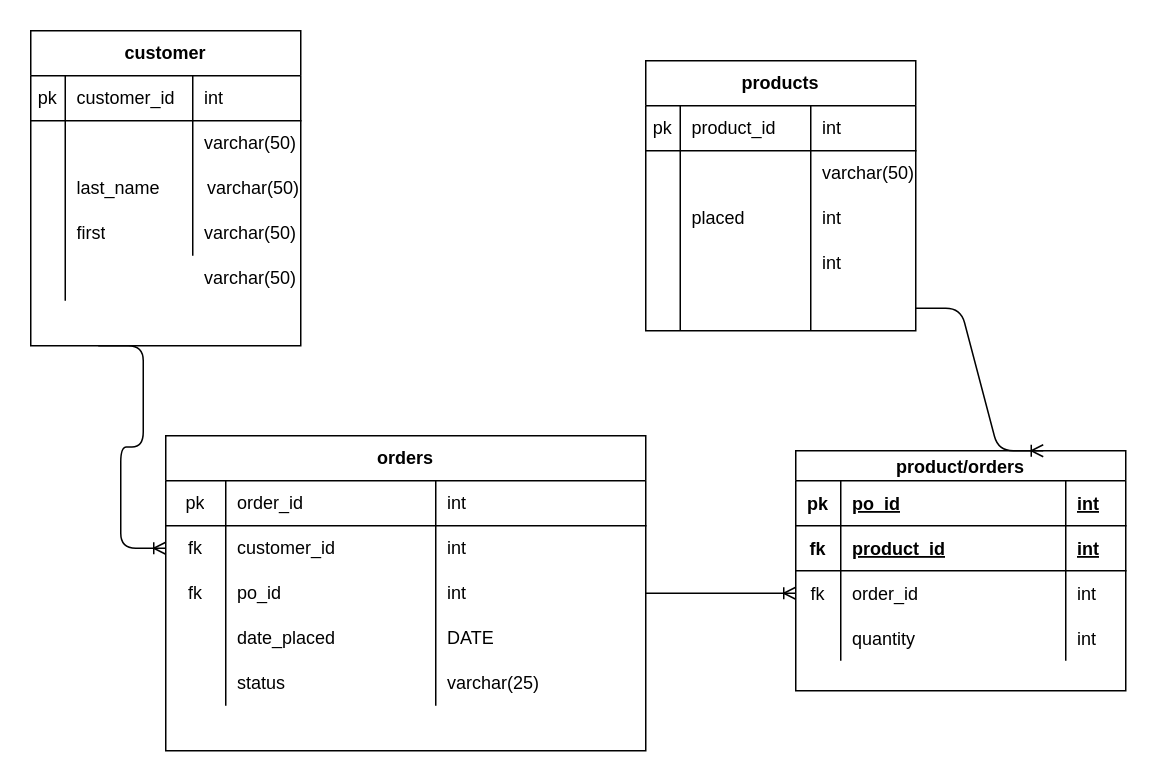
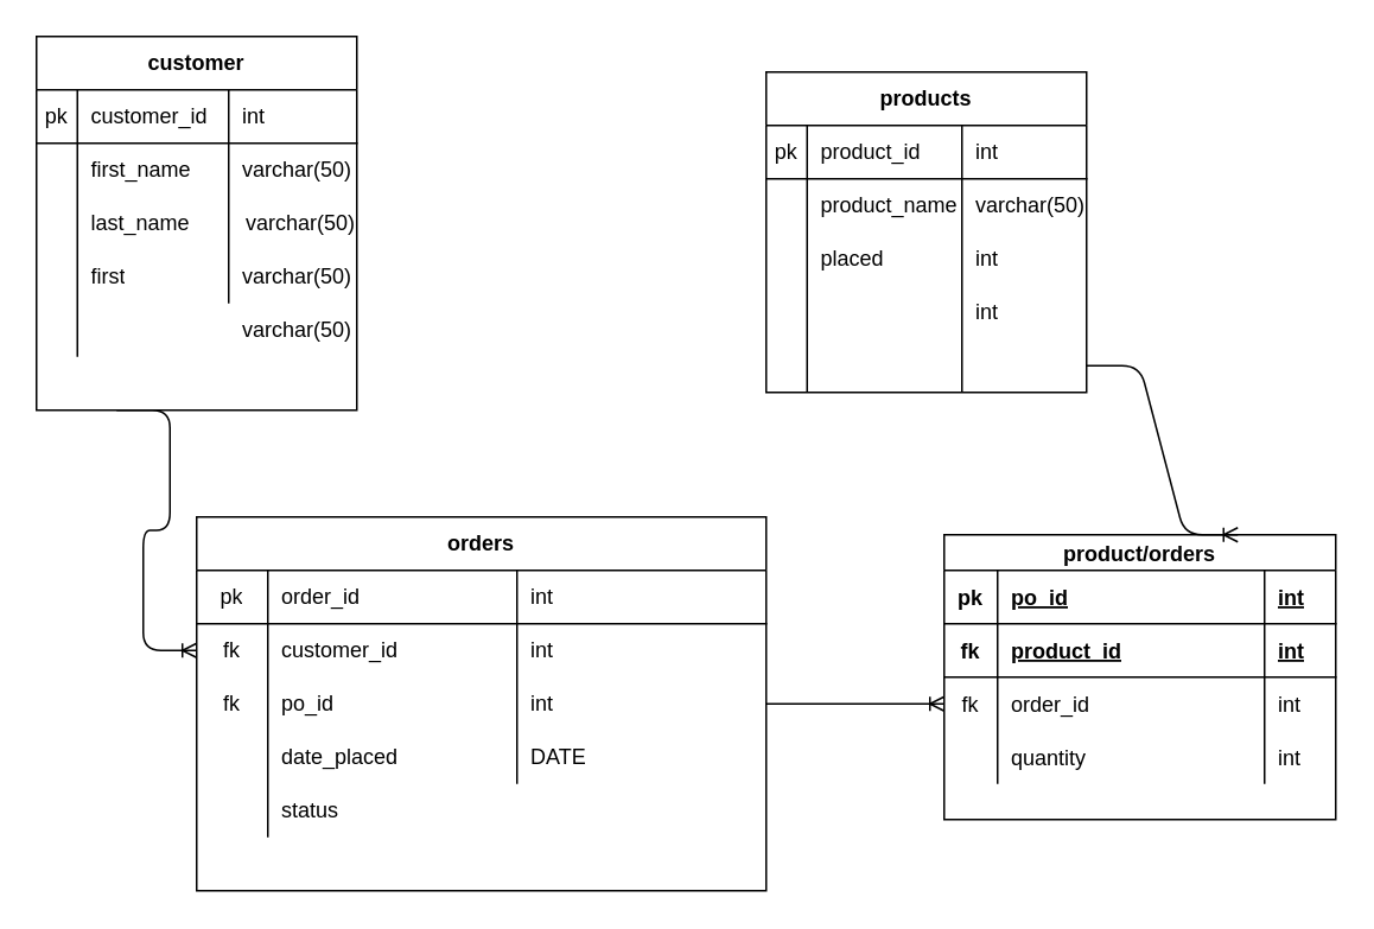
  <mxCell id="0" />
  <mxCell id="1" parent="0" />
  <mxCell id="2" value="orders" style="shape=table;html=1;whiteSpace=wrap;startSize=30;container=1;collapsible=0;childLayout=tableLayout;fixedRows=1;rowLines=0;fontStyle=1;align=center;" parent="1" vertex="1"><mxGeometry x="110" y="290" width="320" height="210" as="geometry" /></mxCell>
  <mxCell id="3" value="" style="shape=partialRectangle;html=1;whiteSpace=wrap;collapsible=0;dropTarget=0;pointerEvents=0;fillColor=none;top=0;left=0;bottom=1;right=0;points=[[0,0.5],[1,0.5]];portConstraint=eastwest;" parent="2" vertex="1"><mxGeometry y="30" width="320" height="30" as="geometry" /></mxCell>
  <mxCell id="4" value="pk" style="shape=partialRectangle;html=1;whiteSpace=wrap;connectable=0;fillColor=none;top=0;left=0;bottom=0;right=0;overflow=hidden;" parent="3" vertex="1"><mxGeometry width="40" height="30" as="geometry" /></mxCell>
  <mxCell id="5" value="order_id" style="shape=partialRectangle;html=1;whiteSpace=wrap;connectable=0;fillColor=none;top=0;left=0;bottom=0;right=0;align=left;spacingLeft=6;overflow=hidden;" parent="3" vertex="1"><mxGeometry x="40" width="140" height="30" as="geometry" /></mxCell>
  <mxCell id="6" value="int" style="shape=partialRectangle;html=1;whiteSpace=wrap;connectable=0;fillColor=none;top=0;left=0;bottom=0;right=0;align=left;spacingLeft=6;overflow=hidden;" parent="3" vertex="1"><mxGeometry x="180" width="140" height="30" as="geometry" /></mxCell>
  <mxCell id="7" value="" style="shape=partialRectangle;html=1;whiteSpace=wrap;collapsible=0;dropTarget=0;pointerEvents=0;fillColor=none;top=0;left=0;bottom=0;right=0;points=[[0,0.5],[1,0.5]];portConstraint=eastwest;" parent="2" vertex="1"><mxGeometry y="60" width="320" height="30" as="geometry" /></mxCell>
  <mxCell id="8" value="fk" style="shape=partialRectangle;html=1;whiteSpace=wrap;connectable=0;fillColor=none;top=0;left=0;bottom=0;right=0;overflow=hidden;" parent="7" vertex="1"><mxGeometry width="40" height="30" as="geometry" /></mxCell>
  <mxCell id="9" value="customer_id" style="shape=partialRectangle;html=1;whiteSpace=wrap;connectable=0;fillColor=none;top=0;left=0;bottom=0;right=0;align=left;spacingLeft=6;overflow=hidden;" parent="7" vertex="1"><mxGeometry x="40" width="140" height="30" as="geometry" /></mxCell>
  <mxCell id="10" value="int" style="shape=partialRectangle;html=1;whiteSpace=wrap;connectable=0;fillColor=none;top=0;left=0;bottom=0;right=0;align=left;spacingLeft=6;overflow=hidden;" parent="7" vertex="1"><mxGeometry x="180" width="140" height="30" as="geometry" /></mxCell>
  <mxCell id="11" value="" style="shape=partialRectangle;html=1;whiteSpace=wrap;collapsible=0;dropTarget=0;pointerEvents=0;fillColor=none;top=0;left=0;bottom=0;right=0;points=[[0,0.5],[1,0.5]];portConstraint=eastwest;" parent="2" vertex="1"><mxGeometry y="90" width="320" height="30" as="geometry" /></mxCell>
  <mxCell id="12" value="fk" style="shape=partialRectangle;html=1;whiteSpace=wrap;connectable=0;fillColor=none;top=0;left=0;bottom=0;right=0;overflow=hidden;" parent="11" vertex="1"><mxGeometry width="40" height="30" as="geometry" /></mxCell>
  <mxCell id="13" value="po_id" style="shape=partialRectangle;html=1;whiteSpace=wrap;connectable=0;fillColor=none;top=0;left=0;bottom=0;right=0;align=left;spacingLeft=6;overflow=hidden;" parent="11" vertex="1"><mxGeometry x="40" width="140" height="30" as="geometry" /></mxCell>
  <mxCell id="14" value="int" style="shape=partialRectangle;html=1;whiteSpace=wrap;connectable=0;fillColor=none;top=0;left=0;bottom=0;right=0;align=left;spacingLeft=6;overflow=hidden;" parent="11" vertex="1"><mxGeometry x="180" width="140" height="30" as="geometry" /></mxCell>
  <mxCell id="15" style="shape=partialRectangle;html=1;whiteSpace=wrap;collapsible=0;dropTarget=0;pointerEvents=0;fillColor=none;top=0;left=0;bottom=0;right=0;points=[[0,0.5],[1,0.5]];portConstraint=eastwest;" parent="2" vertex="1"><mxGeometry y="120" width="320" height="30" as="geometry" /></mxCell>
  <mxCell id="16" style="shape=partialRectangle;html=1;whiteSpace=wrap;connectable=0;fillColor=none;top=0;left=0;bottom=0;right=0;overflow=hidden;" parent="15" vertex="1"><mxGeometry width="40" height="30" as="geometry" /></mxCell>
  <mxCell id="17" value="date_placed" style="shape=partialRectangle;html=1;whiteSpace=wrap;connectable=0;fillColor=none;top=0;left=0;bottom=0;right=0;align=left;spacingLeft=6;overflow=hidden;" parent="15" vertex="1"><mxGeometry x="40" width="140" height="30" as="geometry" /></mxCell>
  <mxCell id="18" value="DATE" style="shape=partialRectangle;html=1;whiteSpace=wrap;connectable=0;fillColor=none;top=0;left=0;bottom=0;right=0;align=left;spacingLeft=6;overflow=hidden;" parent="15" vertex="1"><mxGeometry x="180" width="140" height="30" as="geometry" /></mxCell>
  <mxCell id="19" style="shape=partialRectangle;html=1;whiteSpace=wrap;collapsible=0;dropTarget=0;pointerEvents=0;fillColor=none;top=0;left=0;bottom=0;right=0;points=[[0,0.5],[1,0.5]];portConstraint=eastwest;" parent="2" vertex="1"><mxGeometry y="150" width="320" height="30" as="geometry" /></mxCell>
  <mxCell id="20" style="shape=partialRectangle;html=1;whiteSpace=wrap;connectable=0;fillColor=none;top=0;left=0;bottom=0;right=0;overflow=hidden;" parent="19" vertex="1"><mxGeometry width="40" height="30" as="geometry" /></mxCell>
  <mxCell id="21" value="status" style="shape=partialRectangle;html=1;whiteSpace=wrap;connectable=0;fillColor=none;top=0;left=0;bottom=0;right=0;align=left;spacingLeft=6;overflow=hidden;" parent="19" vertex="1"><mxGeometry x="40" width="140" height="30" as="geometry" /></mxCell>
- <mxCell id="22" value="&lt;span&gt;varchar(25)&lt;/span&gt;" style="shape=partialRectangle;html=1;whiteSpace=wrap;connectable=0;fillColor=none;top=0;left=0;bottom=0;right=0;align=left;spacingLeft=6;overflow=hidden;" parent="19" vertex="1"><mxGeometry x="180" width="140" height="30" as="geometry" /></mxCell>
  <mxCell id="23" value="customer" style="shape=table;html=1;whiteSpace=wrap;startSize=30;container=1;collapsible=0;childLayout=tableLayout;fixedRows=1;rowLines=0;fontStyle=1;align=center;" parent="1" vertex="1"><mxGeometry x="20" y="20" width="180" height="210" as="geometry" /></mxCell>
  <mxCell id="24" value="" style="shape=partialRectangle;html=1;whiteSpace=wrap;collapsible=0;dropTarget=0;pointerEvents=0;fillColor=none;top=0;left=0;bottom=1;right=0;points=[[0,0.5],[1,0.5]];portConstraint=eastwest;" parent="23" vertex="1"><mxGeometry y="30" width="180" height="30" as="geometry" /></mxCell>
  <mxCell id="25" value="pk" style="shape=partialRectangle;html=1;whiteSpace=wrap;connectable=0;fillColor=none;top=0;left=0;bottom=0;right=0;overflow=hidden;" parent="24" vertex="1"><mxGeometry width="23" height="30" as="geometry" /></mxCell>
  <mxCell id="26" value="customer_id" style="shape=partialRectangle;html=1;whiteSpace=wrap;connectable=0;fillColor=none;top=0;left=0;bottom=0;right=0;align=left;spacingLeft=6;overflow=hidden;" parent="24" vertex="1"><mxGeometry x="23" width="85" height="30" as="geometry" /></mxCell>
  <mxCell id="27" value="int" style="shape=partialRectangle;html=1;whiteSpace=wrap;connectable=0;fillColor=none;top=0;left=0;bottom=0;right=0;align=left;spacingLeft=6;overflow=hidden;" parent="24" vertex="1"><mxGeometry x="108" width="72" height="30" as="geometry" /></mxCell>
  <mxCell id="28" value="" style="shape=partialRectangle;html=1;whiteSpace=wrap;collapsible=0;dropTarget=0;pointerEvents=0;fillColor=none;top=0;left=0;bottom=0;right=0;points=[[0,0.5],[1,0.5]];portConstraint=eastwest;" parent="23" vertex="1"><mxGeometry y="60" width="180" height="30" as="geometry" /></mxCell>
  <mxCell id="29" value="" style="shape=partialRectangle;html=1;whiteSpace=wrap;connectable=0;fillColor=none;top=0;left=0;bottom=0;right=0;overflow=hidden;" parent="28" vertex="1"><mxGeometry width="23" height="30" as="geometry" /></mxCell>
+ <mxCell id="30" value="first_name" style="shape=partialRectangle;html=1;whiteSpace=wrap;connectable=0;fillColor=none;top=0;left=0;bottom=0;right=0;align=left;spacingLeft=6;overflow=hidden;" parent="28" vertex="1"><mxGeometry x="23" width="85" height="30" as="geometry" /></mxCell>
  <mxCell id="31" value="varchar(50)" style="shape=partialRectangle;html=1;whiteSpace=wrap;connectable=0;fillColor=none;top=0;left=0;bottom=0;right=0;align=left;spacingLeft=6;overflow=hidden;" parent="28" vertex="1"><mxGeometry x="108" width="72" height="30" as="geometry" /></mxCell>
  <mxCell id="32" value="" style="shape=partialRectangle;html=1;whiteSpace=wrap;collapsible=0;dropTarget=0;pointerEvents=0;fillColor=none;top=0;left=0;bottom=0;right=0;points=[[0,0.5],[1,0.5]];portConstraint=eastwest;" parent="23" vertex="1"><mxGeometry y="90" width="180" height="30" as="geometry" /></mxCell>
  <mxCell id="33" value="" style="shape=partialRectangle;html=1;whiteSpace=wrap;connectable=0;fillColor=none;top=0;left=0;bottom=0;right=0;overflow=hidden;" parent="32" vertex="1"><mxGeometry width="23" height="30" as="geometry" /></mxCell>
  <mxCell id="34" value="last_name" style="shape=partialRectangle;html=1;whiteSpace=wrap;connectable=0;fillColor=none;top=0;left=0;bottom=0;right=0;align=left;spacingLeft=6;overflow=hidden;" parent="32" vertex="1"><mxGeometry x="23" width="85" height="30" as="geometry" /></mxCell>
  <mxCell id="35" style="shape=partialRectangle;html=1;whiteSpace=wrap;connectable=0;fillColor=none;top=0;left=0;bottom=0;right=0;align=left;spacingLeft=6;overflow=hidden;" parent="32" vertex="1"><mxGeometry x="108" width="72" height="30" as="geometry" /></mxCell>
  <mxCell id="36" style="shape=partialRectangle;html=1;whiteSpace=wrap;collapsible=0;dropTarget=0;pointerEvents=0;fillColor=none;top=0;left=0;bottom=0;right=0;points=[[0,0.5],[1,0.5]];portConstraint=eastwest;" parent="23" vertex="1"><mxGeometry y="120" width="180" height="30" as="geometry" /></mxCell>
  <mxCell id="37" style="shape=partialRectangle;html=1;whiteSpace=wrap;connectable=0;fillColor=none;top=0;left=0;bottom=0;right=0;overflow=hidden;" parent="36" vertex="1"><mxGeometry width="23" height="30" as="geometry" /></mxCell>
  <mxCell id="38" value="first" style="shape=partialRectangle;html=1;whiteSpace=wrap;connectable=0;fillColor=none;top=0;left=0;bottom=0;right=0;align=left;spacingLeft=6;overflow=hidden;" parent="36" vertex="1"><mxGeometry x="23" width="85" height="30" as="geometry" /></mxCell>
  <mxCell id="39" value="&lt;span&gt;varchar(50)&lt;/span&gt;" style="shape=partialRectangle;html=1;whiteSpace=wrap;connectable=0;fillColor=none;top=0;left=0;bottom=0;right=0;align=left;spacingLeft=6;overflow=hidden;" parent="36" vertex="1"><mxGeometry x="108" width="72" height="30" as="geometry" /></mxCell>
  <mxCell id="40" style="shape=partialRectangle;html=1;whiteSpace=wrap;collapsible=0;dropTarget=0;pointerEvents=0;fillColor=none;top=0;left=0;bottom=0;right=0;points=[[0,0.5],[1,0.5]];portConstraint=eastwest;" parent="23" vertex="1"><mxGeometry y="150" width="180" height="30" as="geometry" /></mxCell>
  <mxCell id="41" style="shape=partialRectangle;html=1;whiteSpace=wrap;connectable=0;fillColor=none;top=0;left=0;bottom=0;right=0;overflow=hidden;" parent="40" vertex="1"><mxGeometry width="23" height="30" as="geometry" /></mxCell>
  <mxCell id="42" value="&lt;span&gt;varchar(50)&lt;/span&gt;" style="shape=partialRectangle;html=1;whiteSpace=wrap;connectable=0;fillColor=none;top=0;left=0;bottom=0;right=0;align=left;spacingLeft=6;overflow=hidden;" parent="40" vertex="1"><mxGeometry x="108" width="72" height="30" as="geometry" /></mxCell>
  <mxCell id="43" value="products" style="shape=table;html=1;whiteSpace=wrap;startSize=30;container=1;collapsible=0;childLayout=tableLayout;fixedRows=1;rowLines=0;fontStyle=1;align=center;" parent="1" vertex="1"><mxGeometry x="430" y="40" width="180" height="180" as="geometry" /></mxCell>
  <mxCell id="44" value="" style="shape=partialRectangle;html=1;whiteSpace=wrap;collapsible=0;dropTarget=0;pointerEvents=0;fillColor=none;top=0;left=0;bottom=1;right=0;points=[[0,0.5],[1,0.5]];portConstraint=eastwest;" parent="43" vertex="1"><mxGeometry y="30" width="180" height="30" as="geometry" /></mxCell>
  <mxCell id="45" value="pk" style="shape=partialRectangle;html=1;whiteSpace=wrap;connectable=0;fillColor=none;top=0;left=0;bottom=0;right=0;overflow=hidden;" parent="44" vertex="1"><mxGeometry width="23" height="30" as="geometry" /></mxCell>
  <mxCell id="46" value="product_id" style="shape=partialRectangle;html=1;whiteSpace=wrap;connectable=0;fillColor=none;top=0;left=0;bottom=0;right=0;align=left;spacingLeft=6;overflow=hidden;" parent="44" vertex="1"><mxGeometry x="23" width="87" height="30" as="geometry" /></mxCell>
  <mxCell id="47" value="int" style="shape=partialRectangle;html=1;whiteSpace=wrap;connectable=0;fillColor=none;top=0;left=0;bottom=0;right=0;align=left;spacingLeft=6;overflow=hidden;" parent="44" vertex="1"><mxGeometry x="110" width="70" height="30" as="geometry" /></mxCell>
  <mxCell id="48" value="" style="shape=partialRectangle;html=1;whiteSpace=wrap;collapsible=0;dropTarget=0;pointerEvents=0;fillColor=none;top=0;left=0;bottom=0;right=0;points=[[0,0.5],[1,0.5]];portConstraint=eastwest;" parent="43" vertex="1"><mxGeometry y="60" width="180" height="30" as="geometry" /></mxCell>
  <mxCell id="49" value="" style="shape=partialRectangle;html=1;whiteSpace=wrap;connectable=0;fillColor=none;top=0;left=0;bottom=0;right=0;overflow=hidden;" parent="48" vertex="1"><mxGeometry width="23" height="30" as="geometry" /></mxCell>
+ <mxCell id="50" value="product_name" style="shape=partialRectangle;html=1;whiteSpace=wrap;connectable=0;fillColor=none;top=0;left=0;bottom=0;right=0;align=left;spacingLeft=6;overflow=hidden;" parent="48" vertex="1"><mxGeometry x="23" width="87" height="30" as="geometry" /></mxCell>
  <mxCell id="51" value="&lt;span&gt;varchar(50)&lt;/span&gt;" style="shape=partialRectangle;html=1;whiteSpace=wrap;connectable=0;fillColor=none;top=0;left=0;bottom=0;right=0;align=left;spacingLeft=6;overflow=hidden;" parent="48" vertex="1"><mxGeometry x="110" width="70" height="30" as="geometry" /></mxCell>
  <mxCell id="52" value="" style="shape=partialRectangle;html=1;whiteSpace=wrap;collapsible=0;dropTarget=0;pointerEvents=0;fillColor=none;top=0;left=0;bottom=0;right=0;points=[[0,0.5],[1,0.5]];portConstraint=eastwest;" parent="43" vertex="1"><mxGeometry y="90" width="180" height="30" as="geometry" /></mxCell>
  <mxCell id="53" value="" style="shape=partialRectangle;html=1;whiteSpace=wrap;connectable=0;fillColor=none;top=0;left=0;bottom=0;right=0;overflow=hidden;" parent="52" vertex="1"><mxGeometry width="23" height="30" as="geometry" /></mxCell>
  <mxCell id="54" value="placed" style="shape=partialRectangle;html=1;whiteSpace=wrap;connectable=0;fillColor=none;top=0;left=0;bottom=0;right=0;align=left;spacingLeft=6;overflow=hidden;" parent="52" vertex="1"><mxGeometry x="23" width="87" height="30" as="geometry" /></mxCell>
  <mxCell id="55" value="int" style="shape=partialRectangle;html=1;whiteSpace=wrap;connectable=0;fillColor=none;top=0;left=0;bottom=0;right=0;align=left;spacingLeft=6;overflow=hidden;" parent="52" vertex="1"><mxGeometry x="110" width="70" height="30" as="geometry" /></mxCell>
  <mxCell id="56" style="shape=partialRectangle;html=1;whiteSpace=wrap;collapsible=0;dropTarget=0;pointerEvents=0;fillColor=none;top=0;left=0;bottom=0;right=0;points=[[0,0.5],[1,0.5]];portConstraint=eastwest;" parent="43" vertex="1"><mxGeometry y="120" width="180" height="30" as="geometry" /></mxCell>
  <mxCell id="57" style="shape=partialRectangle;html=1;whiteSpace=wrap;connectable=0;fillColor=none;top=0;left=0;bottom=0;right=0;overflow=hidden;" parent="56" vertex="1"><mxGeometry width="23" height="30" as="geometry" /></mxCell>
  <mxCell id="58" value="int" style="shape=partialRectangle;html=1;whiteSpace=wrap;connectable=0;fillColor=none;top=0;left=0;bottom=0;right=0;align=left;spacingLeft=6;overflow=hidden;" parent="56" vertex="1"><mxGeometry x="110" width="70" height="30" as="geometry" /></mxCell>
  <mxCell id="59" style="shape=partialRectangle;html=1;whiteSpace=wrap;collapsible=0;dropTarget=0;pointerEvents=0;fillColor=none;top=0;left=0;bottom=0;right=0;points=[[0,0.5],[1,0.5]];portConstraint=eastwest;" parent="43" vertex="1"><mxGeometry y="150" width="180" height="30" as="geometry" /></mxCell>
  <mxCell id="60" style="shape=partialRectangle;html=1;whiteSpace=wrap;connectable=0;fillColor=none;top=0;left=0;bottom=0;right=0;overflow=hidden;" parent="59" vertex="1"><mxGeometry width="23" height="30" as="geometry" /></mxCell>
  <mxCell id="61" style="shape=partialRectangle;html=1;whiteSpace=wrap;connectable=0;fillColor=none;top=0;left=0;bottom=0;right=0;align=left;spacingLeft=6;overflow=hidden;" parent="59" vertex="1"><mxGeometry x="23" width="87" height="30" as="geometry" /></mxCell>
  <mxCell id="62" style="shape=partialRectangle;html=1;whiteSpace=wrap;connectable=0;fillColor=none;top=0;left=0;bottom=0;right=0;align=left;spacingLeft=6;overflow=hidden;" parent="59" vertex="1"><mxGeometry x="110" width="70" height="30" as="geometry" /></mxCell>
  <mxCell id="63" value="" style="edgeStyle=entityRelationEdgeStyle;fontSize=12;html=1;endArrow=ERoneToMany;exitX=0.25;exitY=1;exitDx=0;exitDy=0;entryX=0;entryY=0.5;entryDx=0;entryDy=0;" parent="1" source="23" target="7" edge="1"><mxGeometry width="100" height="100" relative="1" as="geometry"><mxPoint x="300" y="220" as="sourcePoint" /><mxPoint x="400" y="120" as="targetPoint" /></mxGeometry></mxCell>
  <mxCell id="64" value="&lt;span&gt;varchar(50)&lt;/span&gt;" style="shape=partialRectangle;html=1;whiteSpace=wrap;connectable=0;fillColor=none;top=0;left=0;bottom=0;right=0;align=left;spacingLeft=6;overflow=hidden;" parent="1" vertex="1"><mxGeometry x="130" y="110" width="109" height="30" as="geometry" /></mxCell>
  <mxCell id="65" value="product/orders" style="shape=table;startSize=20;container=1;collapsible=1;childLayout=tableLayout;fixedRows=1;rowLines=0;fontStyle=1;align=center;resizeLast=1;" parent="1" vertex="1"><mxGeometry x="530" y="300" width="220" height="160" as="geometry" /></mxCell>
  <mxCell id="66" style="shape=partialRectangle;collapsible=0;dropTarget=0;pointerEvents=0;fillColor=none;top=0;left=0;bottom=1;right=0;points=[[0,0.5],[1,0.5]];portConstraint=eastwest;" vertex="1" parent="65"><mxGeometry y="20" width="220" height="30" as="geometry" /></mxCell>
  <mxCell id="67" value="pk" style="shape=partialRectangle;connectable=0;fillColor=none;top=0;left=0;bottom=0;right=0;fontStyle=1;overflow=hidden;" vertex="1" parent="66"><mxGeometry width="30" height="30" as="geometry" /></mxCell>
  <mxCell id="68" value="po_id" style="shape=partialRectangle;connectable=0;fillColor=none;top=0;left=0;bottom=0;right=0;align=left;spacingLeft=6;fontStyle=5;overflow=hidden;" vertex="1" parent="66"><mxGeometry x="30" width="150" height="30" as="geometry" /></mxCell>
  <mxCell id="69" value="int" style="shape=partialRectangle;connectable=0;fillColor=none;top=0;left=0;bottom=0;right=0;align=left;spacingLeft=6;fontStyle=5;overflow=hidden;" vertex="1" parent="66"><mxGeometry x="180" width="40" height="30" as="geometry" /></mxCell>
  <mxCell id="70" value="" style="shape=partialRectangle;collapsible=0;dropTarget=0;pointerEvents=0;fillColor=none;top=0;left=0;bottom=1;right=0;points=[[0,0.5],[1,0.5]];portConstraint=eastwest;" parent="65" vertex="1"><mxGeometry y="50" width="220" height="30" as="geometry" /></mxCell>
  <mxCell id="71" value="fk" style="shape=partialRectangle;connectable=0;fillColor=none;top=0;left=0;bottom=0;right=0;fontStyle=1;overflow=hidden;" parent="70" vertex="1"><mxGeometry width="30" height="30" as="geometry" /></mxCell>
  <mxCell id="72" value="product_id" style="shape=partialRectangle;connectable=0;fillColor=none;top=0;left=0;bottom=0;right=0;align=left;spacingLeft=6;fontStyle=5;overflow=hidden;" parent="70" vertex="1"><mxGeometry x="30" width="150" height="30" as="geometry" /></mxCell>
  <mxCell id="73" value="int" style="shape=partialRectangle;connectable=0;fillColor=none;top=0;left=0;bottom=0;right=0;align=left;spacingLeft=6;fontStyle=5;overflow=hidden;" parent="70" vertex="1"><mxGeometry x="180" width="40" height="30" as="geometry" /></mxCell>
  <mxCell id="74" value="" style="shape=partialRectangle;collapsible=0;dropTarget=0;pointerEvents=0;fillColor=none;top=0;left=0;bottom=0;right=0;points=[[0,0.5],[1,0.5]];portConstraint=eastwest;" parent="65" vertex="1"><mxGeometry y="80" width="220" height="30" as="geometry" /></mxCell>
  <mxCell id="75" value="fk" style="shape=partialRectangle;connectable=0;fillColor=none;top=0;left=0;bottom=0;right=0;editable=1;overflow=hidden;" parent="74" vertex="1"><mxGeometry width="30" height="30" as="geometry" /></mxCell>
  <mxCell id="76" value="order_id" style="shape=partialRectangle;connectable=0;fillColor=none;top=0;left=0;bottom=0;right=0;align=left;spacingLeft=6;overflow=hidden;" parent="74" vertex="1"><mxGeometry x="30" width="150" height="30" as="geometry" /></mxCell>
  <mxCell id="77" value="int" style="shape=partialRectangle;connectable=0;fillColor=none;top=0;left=0;bottom=0;right=0;align=left;spacingLeft=6;overflow=hidden;" parent="74" vertex="1"><mxGeometry x="180" width="40" height="30" as="geometry" /></mxCell>
  <mxCell id="78" style="shape=partialRectangle;collapsible=0;dropTarget=0;pointerEvents=0;fillColor=none;top=0;left=0;bottom=0;right=0;points=[[0,0.5],[1,0.5]];portConstraint=eastwest;" parent="65" vertex="1"><mxGeometry y="110" width="220" height="30" as="geometry" /></mxCell>
  <mxCell id="79" style="shape=partialRectangle;connectable=0;fillColor=none;top=0;left=0;bottom=0;right=0;editable=1;overflow=hidden;" parent="78" vertex="1"><mxGeometry width="30" height="30" as="geometry" /></mxCell>
  <mxCell id="80" value="quantity" style="shape=partialRectangle;connectable=0;fillColor=none;top=0;left=0;bottom=0;right=0;align=left;spacingLeft=6;overflow=hidden;" parent="78" vertex="1"><mxGeometry x="30" width="150" height="30" as="geometry" /></mxCell>
  <mxCell id="81" value="int" style="shape=partialRectangle;connectable=0;fillColor=none;top=0;left=0;bottom=0;right=0;align=left;spacingLeft=6;overflow=hidden;" parent="78" vertex="1"><mxGeometry x="180" width="40" height="30" as="geometry" /></mxCell>
  <mxCell id="82" value="" style="edgeStyle=entityRelationEdgeStyle;fontSize=12;html=1;endArrow=ERoneToMany;exitX=1;exitY=0.5;exitDx=0;exitDy=0;entryX=0;entryY=0.5;entryDx=0;entryDy=0;" parent="1" source="11" target="74" edge="1"><mxGeometry width="100" height="100" relative="1" as="geometry"><mxPoint x="540" y="170" as="sourcePoint" /><mxPoint x="433" y="436" as="targetPoint" /></mxGeometry></mxCell>
  <mxCell id="83" value="" style="edgeStyle=entityRelationEdgeStyle;fontSize=12;html=1;endArrow=ERoneToMany;exitX=1;exitY=0.5;exitDx=0;exitDy=0;entryX=0.75;entryY=0;entryDx=0;entryDy=0;" parent="1" source="59" target="65" edge="1"><mxGeometry width="100" height="100" relative="1" as="geometry"><mxPoint x="490" y="80" as="sourcePoint" /><mxPoint x="590" y="-20" as="targetPoint" /></mxGeometry></mxCell>
